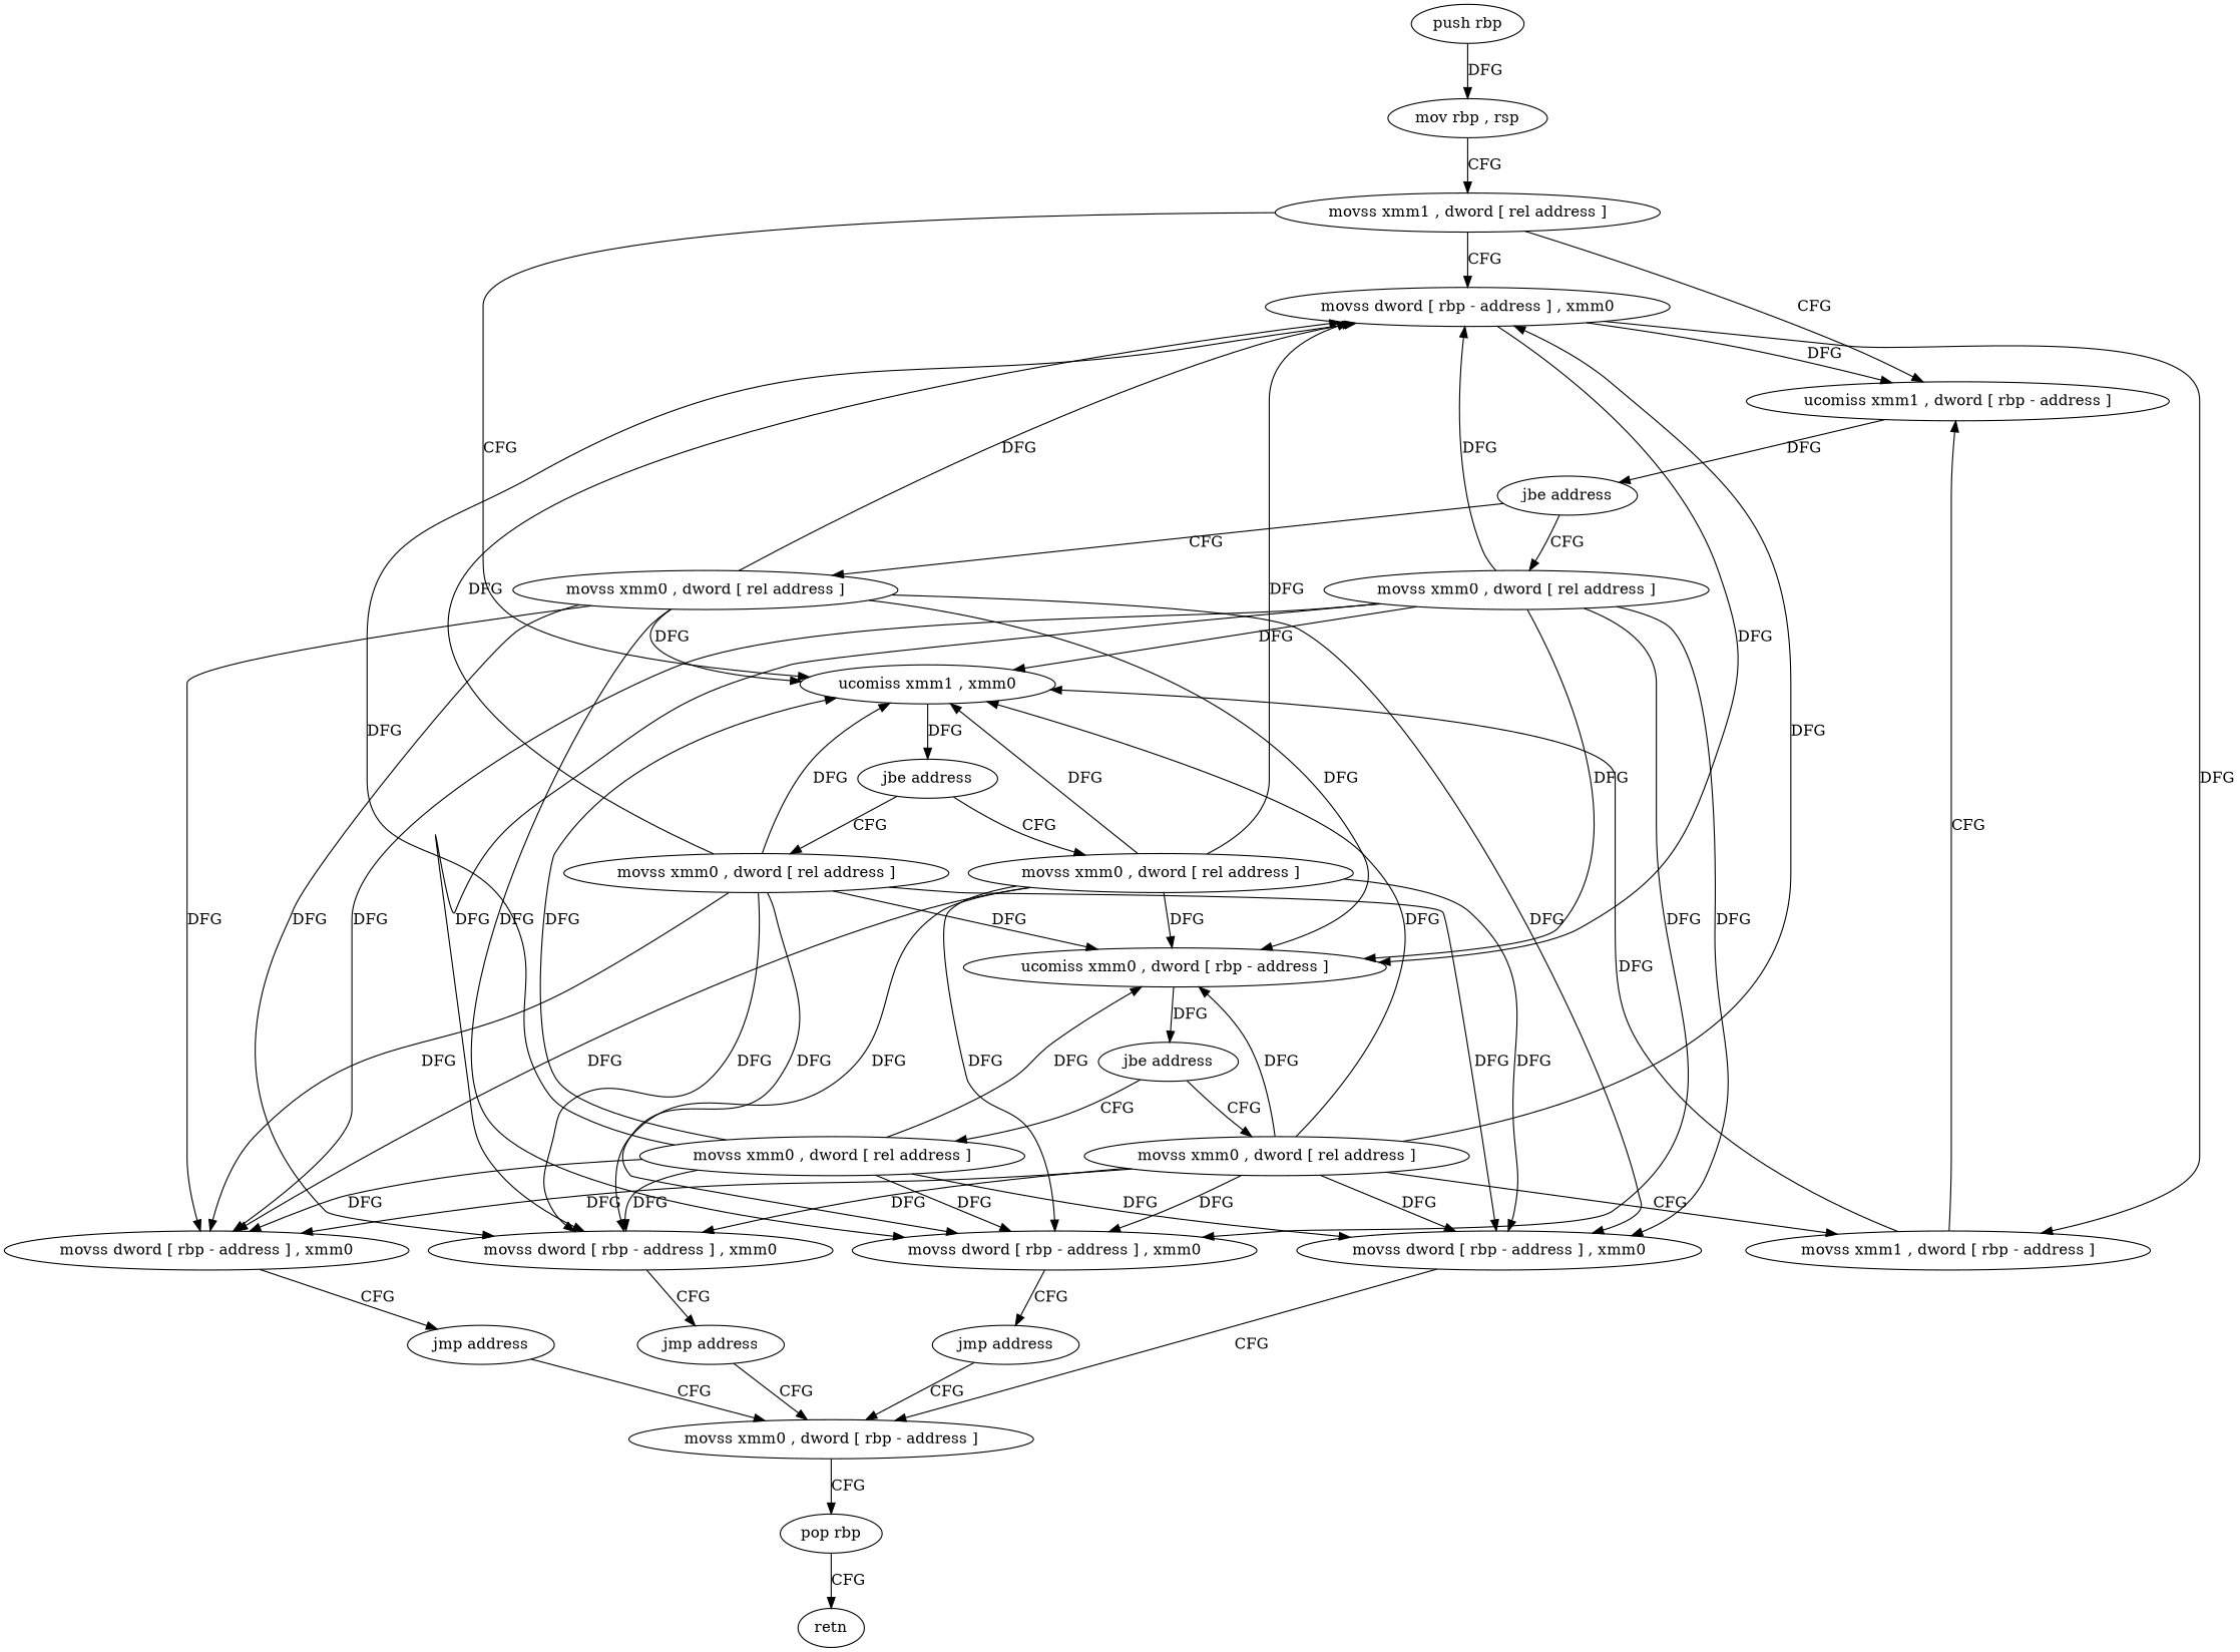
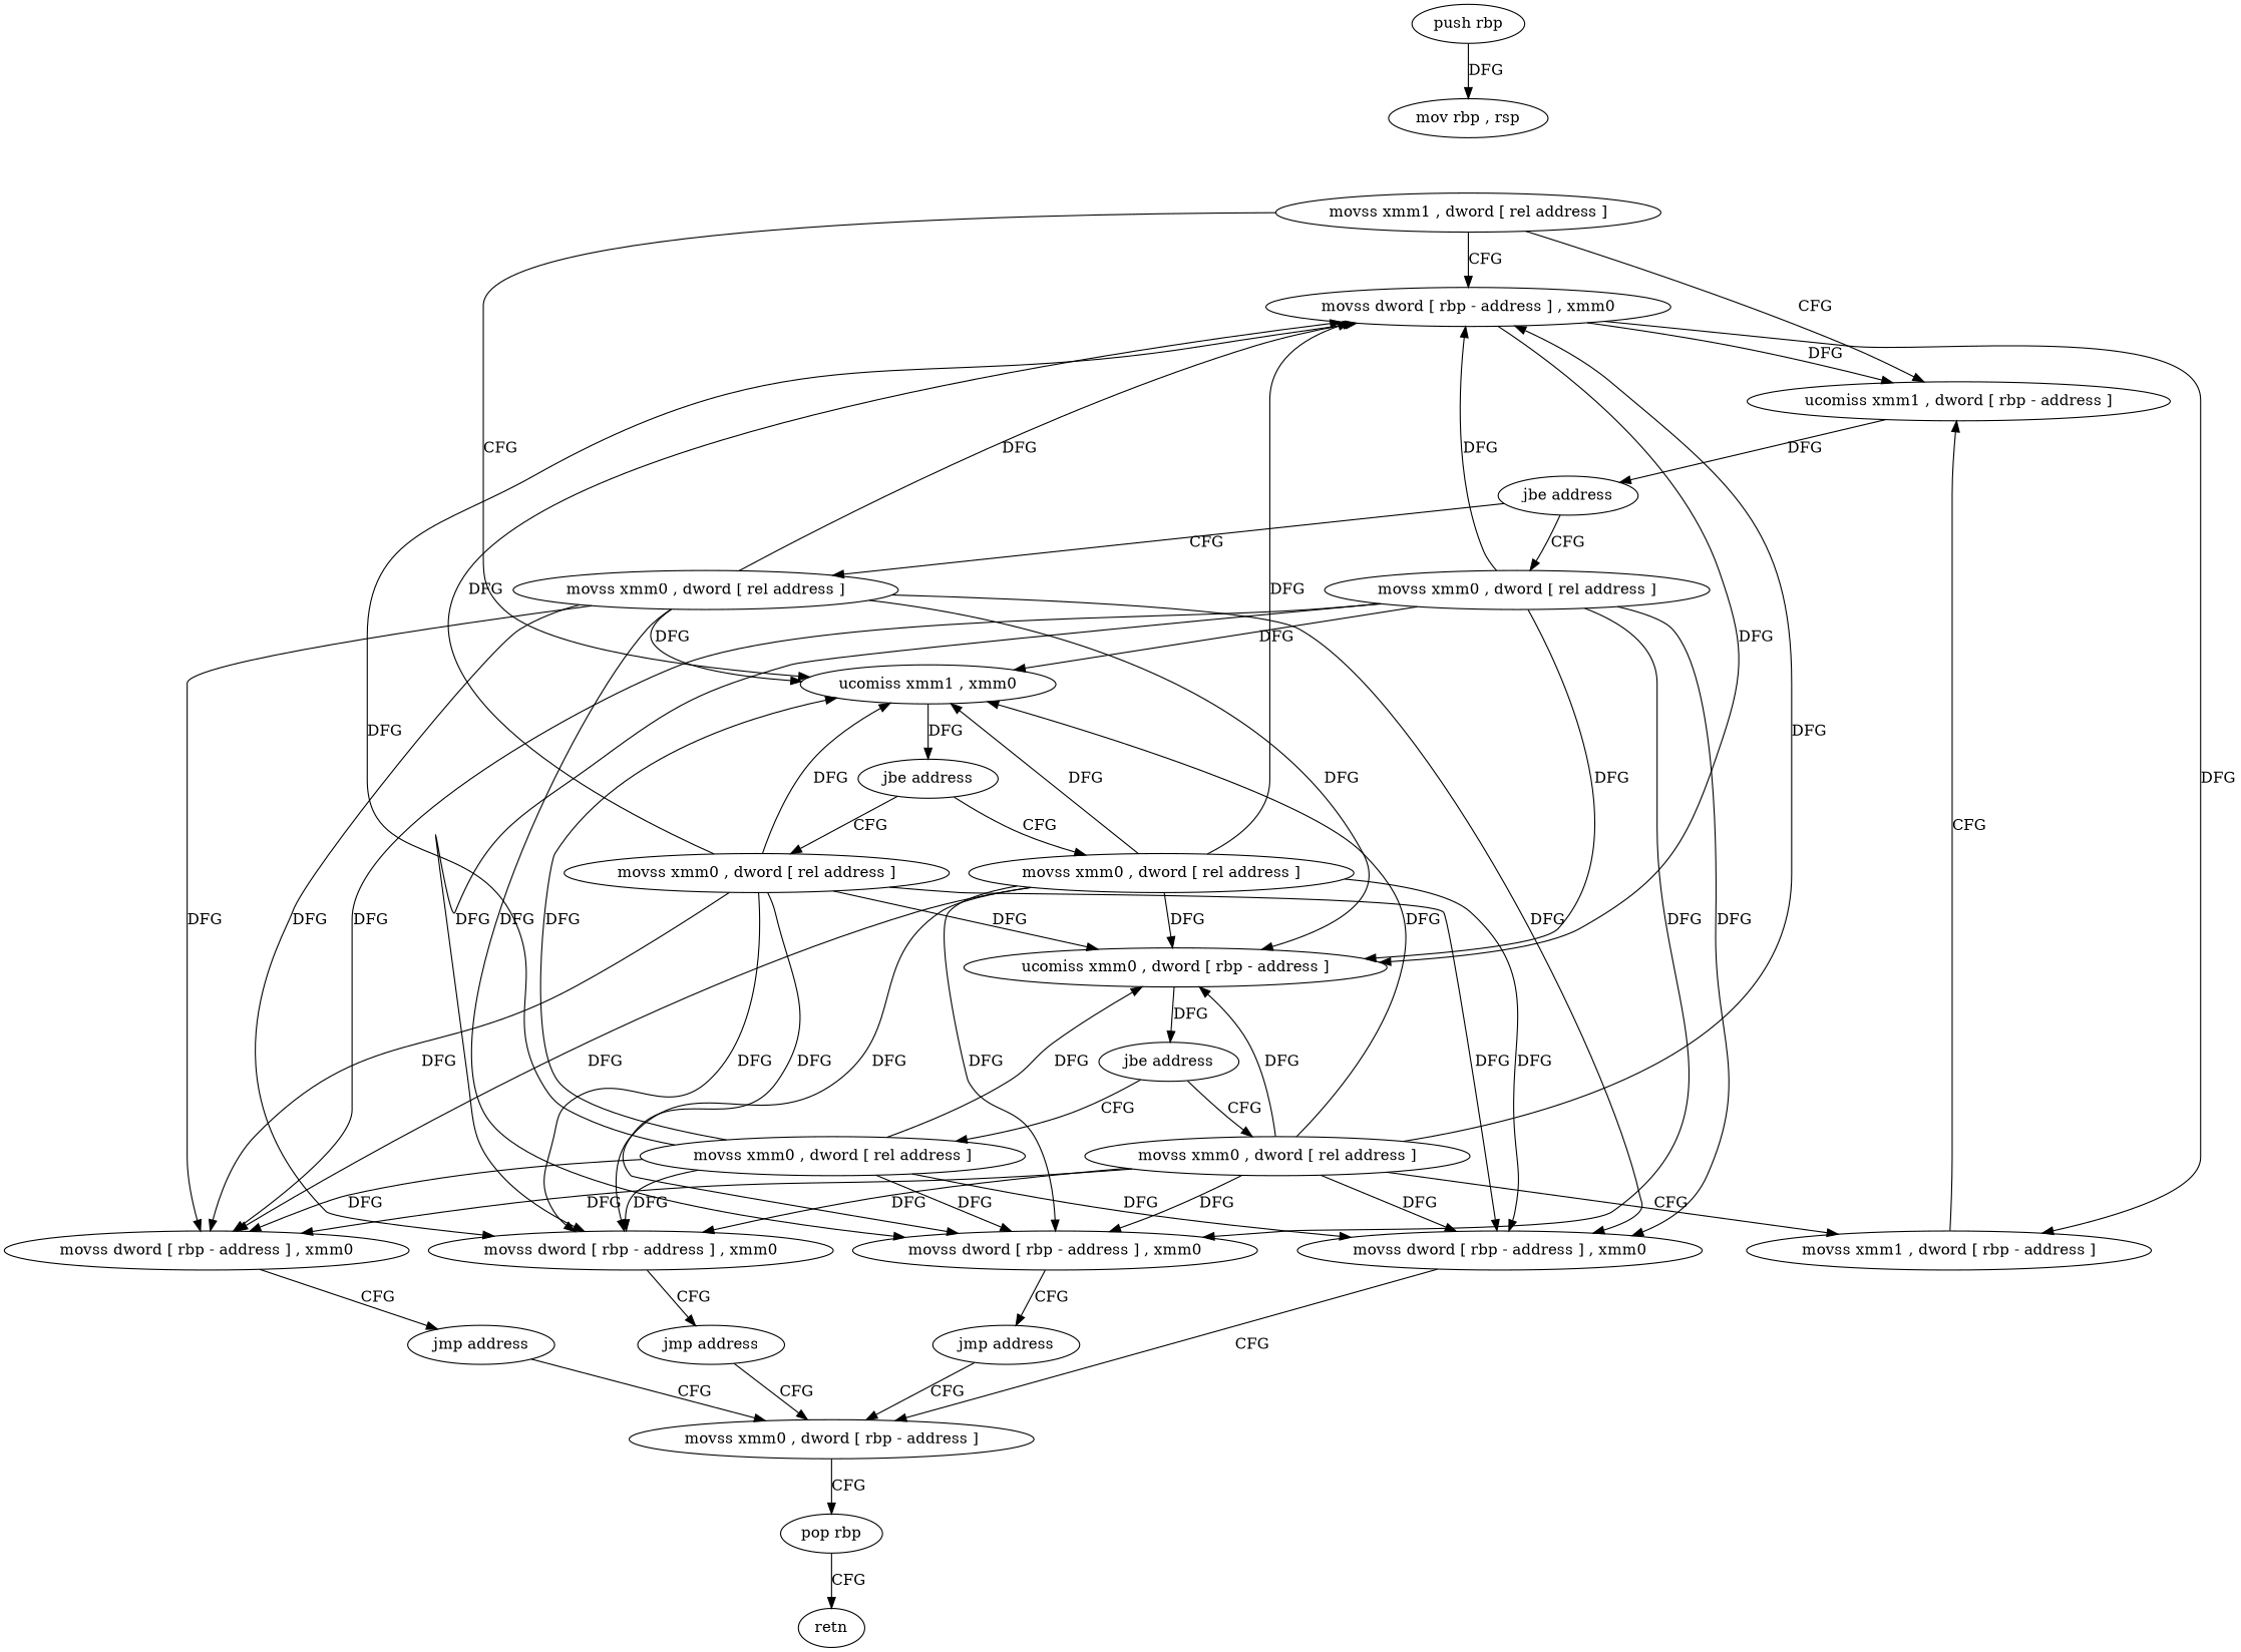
  digraph {
    n1 [label="push rbp"]
    n2 [label="mov rbp , rsp"]
    n3 [label="movss xmm1 , dword [ rel address ]"]
    n4 [label="movss dword [ rbp - address ] , xmm0"]
    n5 [label="ucomiss xmm1 , dword [ rbp - address ]"]
    n6 [label="ucomiss xmm1 , xmm0"]
    n7 [label="ucomiss xmm0 , dword [ rbp - address ]"]
    n8 [label="movss xmm1 , dword [ rbp - address ]"]
    n9 [label="jbe address"]
    n10 [label="jbe address"]
    n11 [label="jbe address"]
    n12 [label="movss xmm0 , dword [ rel address ]"]
    n13 [label="movss xmm0 , dword [ rel address ]"]
    n14 [label="movss dword [ rbp - address ] , xmm0"]
    n15 [label="movss dword [ rbp - address ] , xmm0"]
    n16 [label="movss dword [ rbp - address ] , xmm0"]
    n17 [label="movss dword [ rbp - address ] , xmm0"]
    n18 [label="jmp address"]
    n19 [label="jmp address"]
    n20 [label="movss xmm0 , dword [ rbp - address ]"]
    n21 [label="jmp address"]
    n22 [label="movss xmm0 , dword [ rel address ]"]
    n23 [label="movss xmm0 , dword [ rel address ]"]
    n24 [label="pop rbp"]
    n25 [label=retn]
    n26 [label="movss xmm0 , dword [ rel address ]"]
    n27 [label="movss xmm0 , dword [ rel address ]"]
    n1 -> n2 [label=DFG]
-   n2 -> n3 [label=CFG]
    n3 -> n4 [label=CFG]
    n3 -> n5 [label=CFG]
    n3 -> n6 [label=CFG]
    n4 -> n5 [label=DFG]
    n4 -> n7 [label=DFG]
    n4 -> n8 [label=DFG]
    n5 -> n9 [label=DFG]
    n6 -> n10 [label=DFG]
    n7 -> n11 [label=DFG]
    n8 -> n5 [label=CFG]
-   n8 -> n6 [label=DFG]
    n9 -> n12 [label=CFG]
    n9 -> n13 [label=CFG]
    n10 -> n26 [label=CFG]
    n10 -> n27 [label=CFG]
    n11 -> n22 [label=CFG]
    n11 -> n23 [label=CFG]
    n12 -> n4 [label=DFG]
    n12 -> n6 [label=DFG]
    n12 -> n7 [label=DFG]
    n12 -> n14 [label=DFG]
    n12 -> n15 [label=DFG]
    n12 -> n16 [label=DFG]
    n12 -> n17 [label=DFG]
    n13 -> n4 [label=DFG]
    n13 -> n6 [label=DFG]
    n13 -> n7 [label=DFG]
    n13 -> n14 [label=DFG]
    n13 -> n15 [label=DFG]
    n13 -> n16 [label=DFG]
    n13 -> n17 [label=DFG]
    n14 -> n18 [label=CFG]
    n15 -> n19 [label=CFG]
    n16 -> n20 [label=CFG]
    n17 -> n21 [label=CFG]
    n18 -> n20 [label=CFG]
    n19 -> n20 [label=CFG]
    n20 -> n24 [label=CFG]
    n21 -> n20 [label=CFG]
    n22 -> n4 [label=DFG]
    n22 -> n6 [label=DFG]
    n22 -> n7 [label=DFG]
    n22 -> n8 [label=CFG]
    n22 -> n14 [label=DFG]
    n22 -> n15 [label=DFG]
    n22 -> n16 [label=DFG]
    n22 -> n17 [label=DFG]
    n23 -> n4 [label=DFG]
    n23 -> n6 [label=DFG]
    n23 -> n7 [label=DFG]
    n23 -> n14 [label=DFG]
    n23 -> n15 [label=DFG]
    n23 -> n16 [label=DFG]
    n23 -> n17 [label=DFG]
    n24 -> n25 [label=CFG]
    n26 -> n4 [label=DFG]
    n26 -> n6 [label=DFG]
    n26 -> n7 [label=DFG]
    n26 -> n14 [label=DFG]
    n26 -> n15 [label=DFG]
    n26 -> n16 [label=DFG]
    n26 -> n17 [label=DFG]
    n27 -> n4 [label=DFG]
    n27 -> n6 [label=DFG]
    n27 -> n7 [label=DFG]
    n27 -> n14 [label=DFG]
    n27 -> n15 [label=DFG]
    n27 -> n16 [label=DFG]
    n27 -> n17 [label=DFG]
  }
